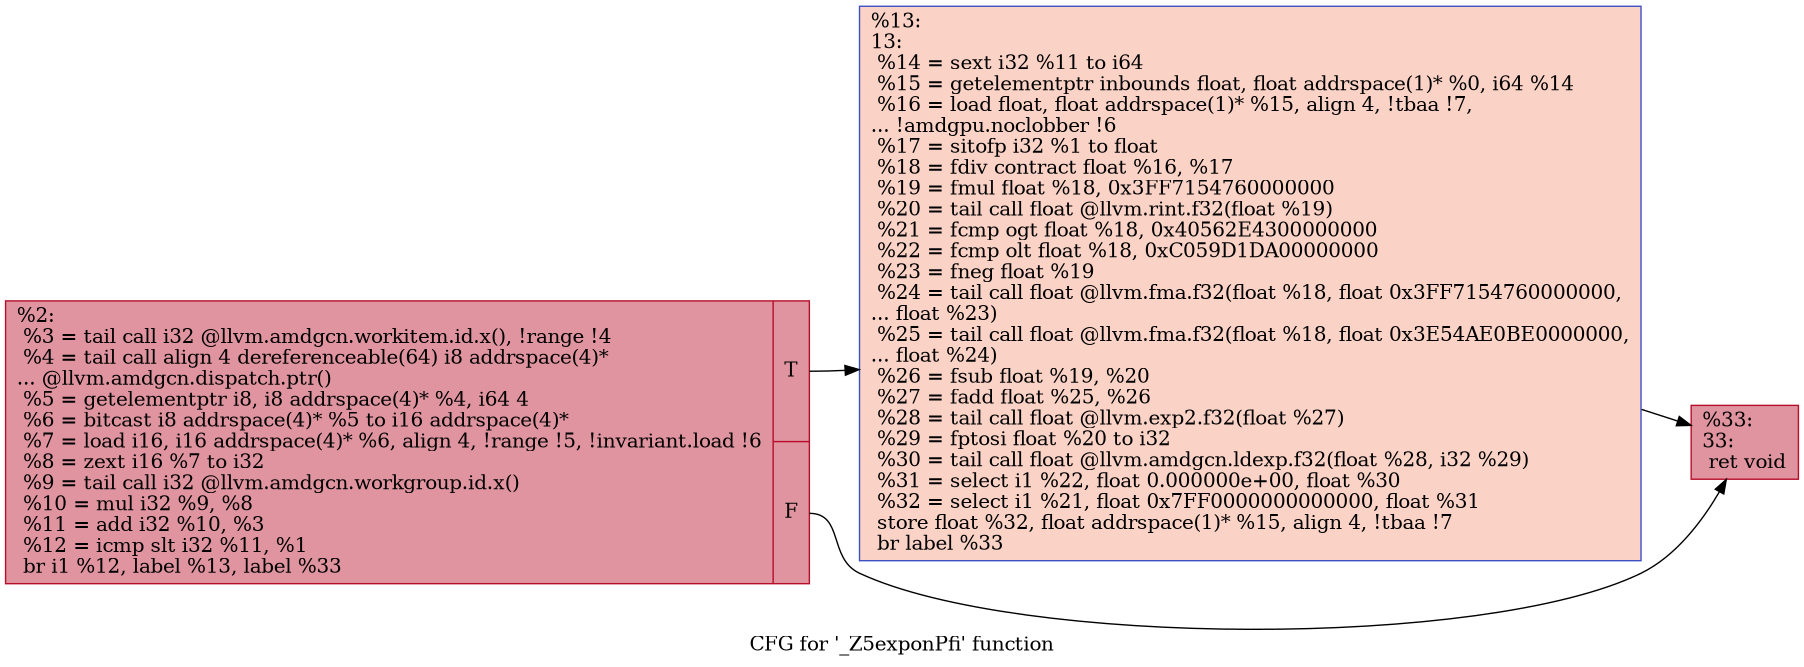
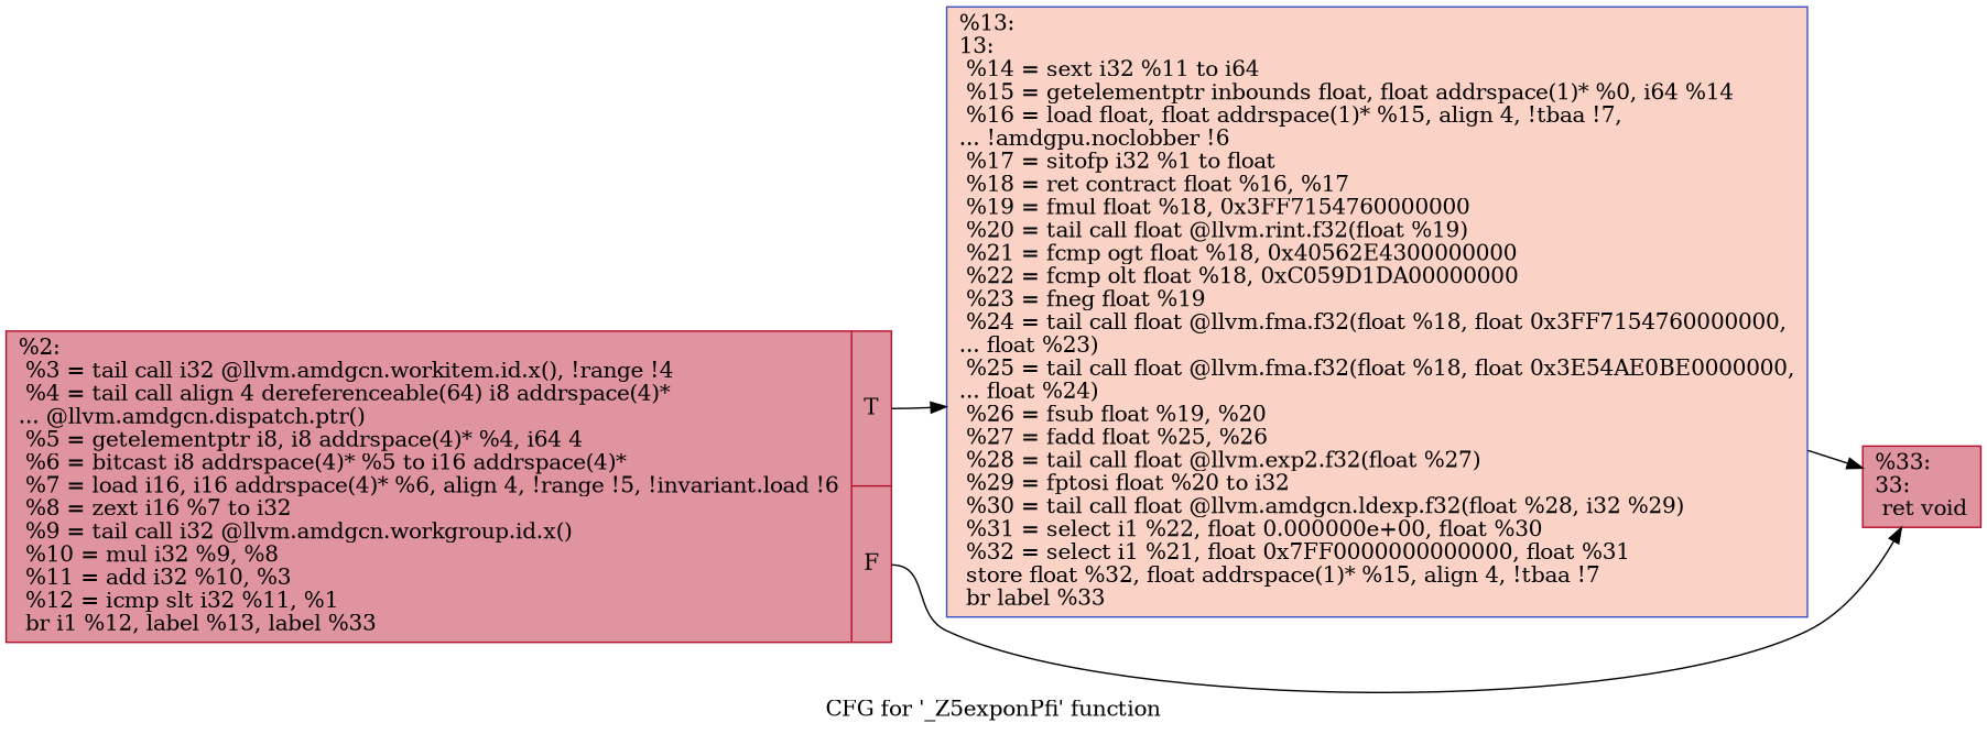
  digraph {
    label="CFG for '_Z5exponPfi' function"
    rankdir=LR
    node [color="#b70d28ff" fillcolor="#b70d2870" shape=record style=filled]
    n1 [label="{%2:\l  %3 = tail call i32 @llvm.amdgcn.workitem.id.x(), !range !4\l  %4 = tail call align 4 dereferenceable(64) i8 addrspace(4)*\l... @llvm.amdgcn.dispatch.ptr()\l  %5 = getelementptr i8, i8 addrspace(4)* %4, i64 4\l  %6 = bitcast i8 addrspace(4)* %5 to i16 addrspace(4)*\l  %7 = load i16, i16 addrspace(4)* %6, align 4, !range !5, !invariant.load !6\l  %8 = zext i16 %7 to i32\l  %9 = tail call i32 @llvm.amdgcn.workgroup.id.x()\l  %10 = mul i32 %9, %8\l  %11 = add i32 %10, %3\l  %12 = icmp slt i32 %11, %1\l  br i1 %12, label %13, label %33\l|{<s0>T|<s1>F}}"]
-   n2 [color="#3d50c3ff" fillcolor="#f59c7d70" label="{%13:\l13:                                               \l  %14 = sext i32 %11 to i64\l  %15 = getelementptr inbounds float, float addrspace(1)* %0, i64 %14\l  %16 = load float, float addrspace(1)* %15, align 4, !tbaa !7,\l... !amdgpu.noclobber !6\l  %17 = sitofp i32 %1 to float\l  %18 = fdiv contract float %16, %17\l  %19 = fmul float %18, 0x3FF7154760000000\l  %20 = tail call float @llvm.rint.f32(float %19)\l  %21 = fcmp ogt float %18, 0x40562E4300000000\l  %22 = fcmp olt float %18, 0xC059D1DA00000000\l  %23 = fneg float %19\l  %24 = tail call float @llvm.fma.f32(float %18, float 0x3FF7154760000000,\l... float %23)\l  %25 = tail call float @llvm.fma.f32(float %18, float 0x3E54AE0BE0000000,\l... float %24)\l  %26 = fsub float %19, %20\l  %27 = fadd float %25, %26\l  %28 = tail call float @llvm.exp2.f32(float %27)\l  %29 = fptosi float %20 to i32\l  %30 = tail call float @llvm.amdgcn.ldexp.f32(float %28, i32 %29)\l  %31 = select i1 %22, float 0.000000e+00, float %30\l  %32 = select i1 %21, float 0x7FF0000000000000, float %31\l  store float %32, float addrspace(1)* %15, align 4, !tbaa !7\l  br label %33\l}"]
+   n2 [color="#3d50c3ff" fillcolor="#f59c7d70" label="{%13:\l13:                                               \l  %14 = sext i32 %11 to i64\l  %15 = getelementptr inbounds float, float addrspace(1)* %0, i64 %14\l  %16 = load float, float addrspace(1)* %15, align 4, !tbaa !7,\l... !amdgpu.noclobber !6\l  %17 = sitofp i32 %1 to float\l  %18 = ret contract float %16, %17\l  %19 = fmul float %18, 0x3FF7154760000000\l  %20 = tail call float @llvm.rint.f32(float %19)\l  %21 = fcmp ogt float %18, 0x40562E4300000000\l  %22 = fcmp olt float %18, 0xC059D1DA00000000\l  %23 = fneg float %19\l  %24 = tail call float @llvm.fma.f32(float %18, float 0x3FF7154760000000,\l... float %23)\l  %25 = tail call float @llvm.fma.f32(float %18, float 0x3E54AE0BE0000000,\l... float %24)\l  %26 = fsub float %19, %20\l  %27 = fadd float %25, %26\l  %28 = tail call float @llvm.exp2.f32(float %27)\l  %29 = fptosi float %20 to i32\l  %30 = tail call float @llvm.amdgcn.ldexp.f32(float %28, i32 %29)\l  %31 = select i1 %22, float 0.000000e+00, float %30\l  %32 = select i1 %21, float 0x7FF0000000000000, float %31\l  store float %32, float addrspace(1)* %15, align 4, !tbaa !7\l  br label %33\l}"]
    n3 [label="{%33:\l33:                                               \l  ret void\l}"]
    n1 -> n2 [tailport=s0]
    n1 -> n3 [tailport=s1]
    n2 -> n3
  }
